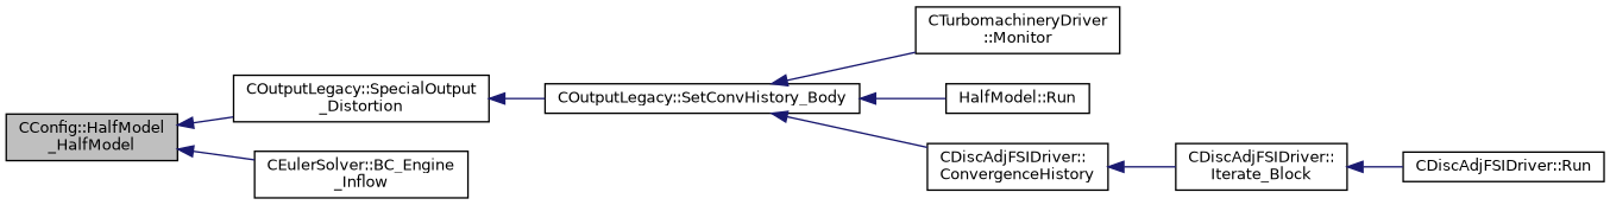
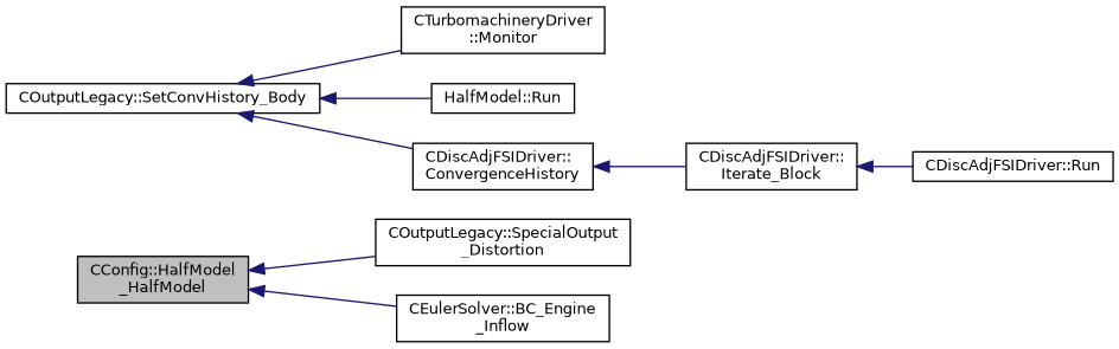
  digraph {
    rankdir=LR
    node [color=black fillcolor=white fontname=Helvetica fontsize=10 shape=record style=filled]
    edge [color=midnightblue dir=back fontname=Helvetica fontsize=10 labelfontname=Helvetica labelfontsize=10 style=solid]
    n1 [fillcolor=grey75 fontcolor=black height=0.2 label="CConfig::HalfModel\l_HalfModel" width=0.4]
    n2 [height=0.2 label="COutputLegacy::SpecialOutput\l_Distortion" width=0.4]
    n3 [height=0.2 label="CEulerSolver::BC_Engine\l_Inflow" width=0.4]
    n4 [height=0.2 label="COutputLegacy::SetConvHistory_Body" width=0.4]
    n5 [height=0.2 label="CTurbomachineryDriver\l::Monitor" width=0.4]
    n6 [height=0.2 label="HalfModel::Run" width=0.4]
    n7 [height=0.2 label="CDiscAdjFSIDriver::\lConvergenceHistory" width=0.4]
    n8 [height=0.2 label="CDiscAdjFSIDriver::\lIterate_Block" width=0.4]
    n9 [height=0.2 label="CDiscAdjFSIDriver::Run" width=0.4]
    n1 -> n2
    n1 -> n3
-   n2 -> n4
    n4 -> n5
    n4 -> n6
    n4 -> n7
    n7 -> n8
    n8 -> n9
  }
